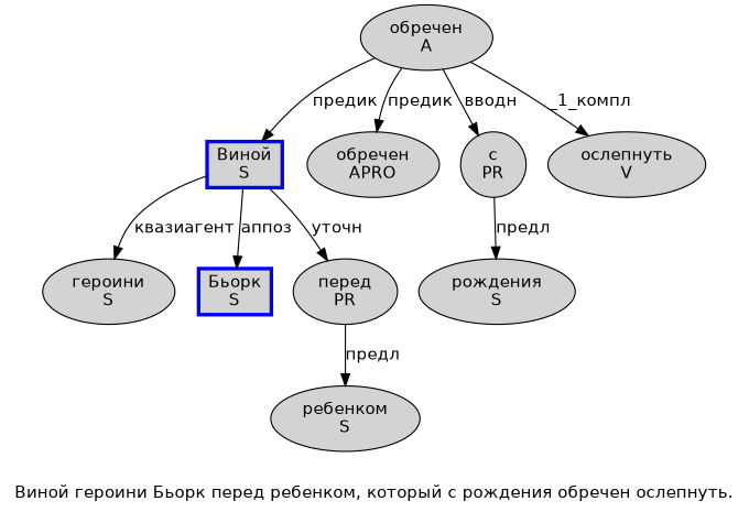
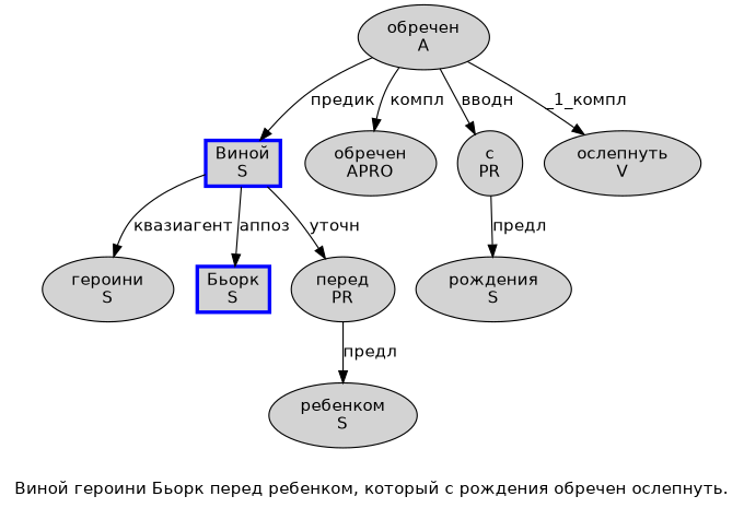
  digraph {
    fontname="DejaVu Sans"
    label="Виной героини Бьорк перед ребенком, который с рождения обречен ослепнуть."
    node [fillcolor=lightgray fontname="DejaVu Sans" penwidth=1 shape=ellipse style=filled]
    edge [fontname="DejaVu Sans"]
    n1 [color=blue label="Виной\nS" penwidth=3 shape=box]
    n2 [label="героини\nS"]
    n3 [color=blue label="Бьорк\nS" penwidth=3 shape=box]
    n4 [label="перед\nPR"]
    n5 [label="ребенком\nS"]
    n6 [label="обречен\nAPRO"]
    n7 [label="с\nPR"]
    n8 [label="рождения\nS"]
    n9 [label="обречен\nA"]
    n10 [label="ослепнуть\nV"]
    n1 -> n2 [label="квазиагент"]
    n1 -> n3 [label="аппоз"]
    n1 -> n4 [label="уточн"]
    n4 -> n5 [label="предл"]
    n7 -> n8 [label="предл"]
    n9 -> n1 [label="предик"]
-   n9 -> n6 [label="предик"]
+   n9 -> n6 [label="компл"]
    n9 -> n7 [label="вводн"]
    n9 -> n10 [label="_1_компл"]
  }
